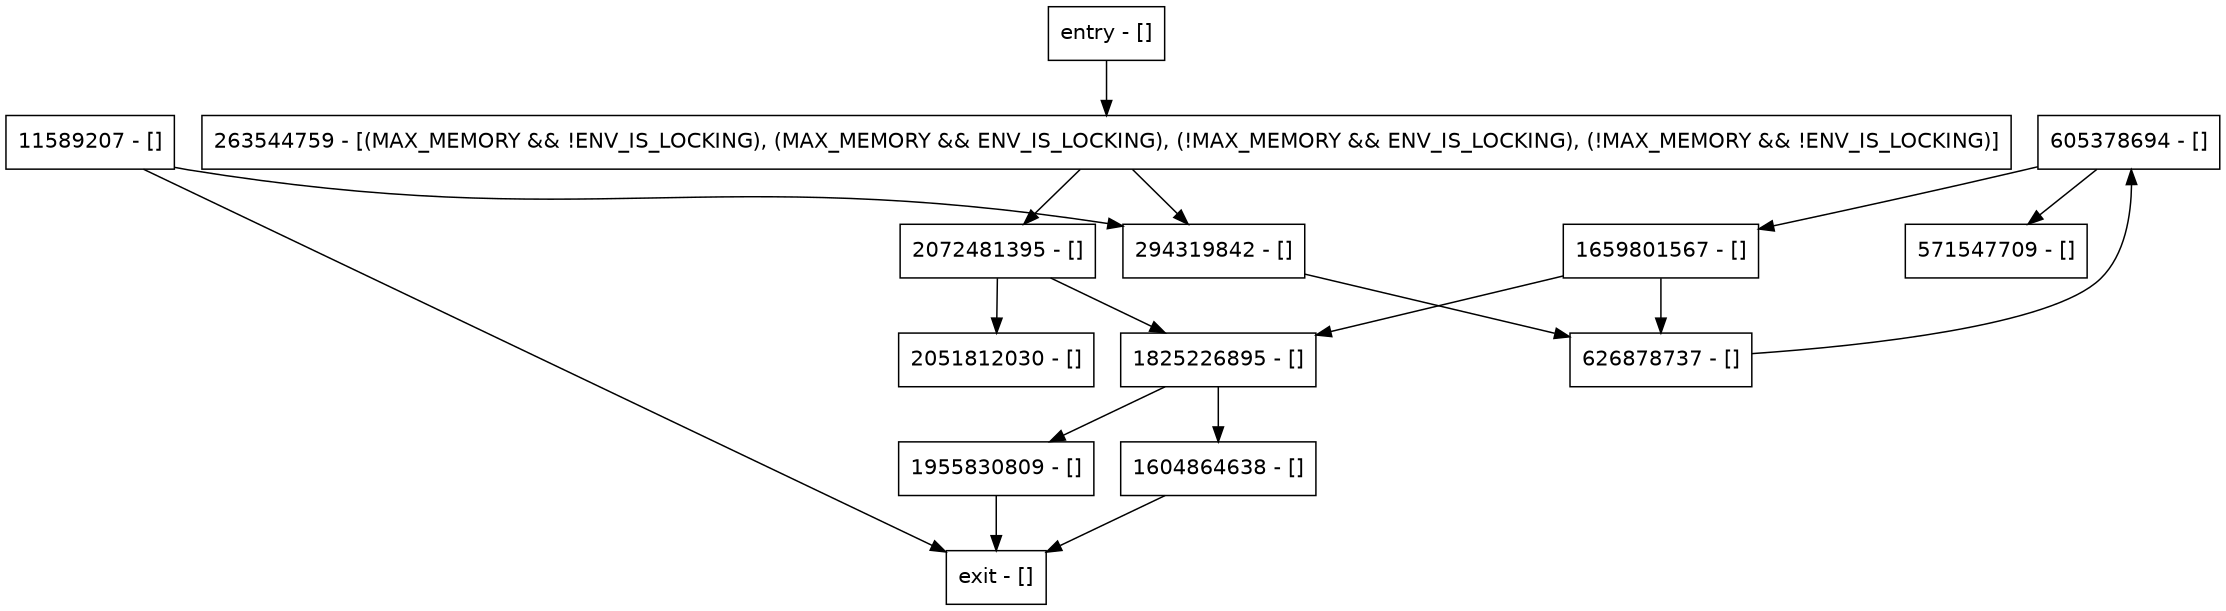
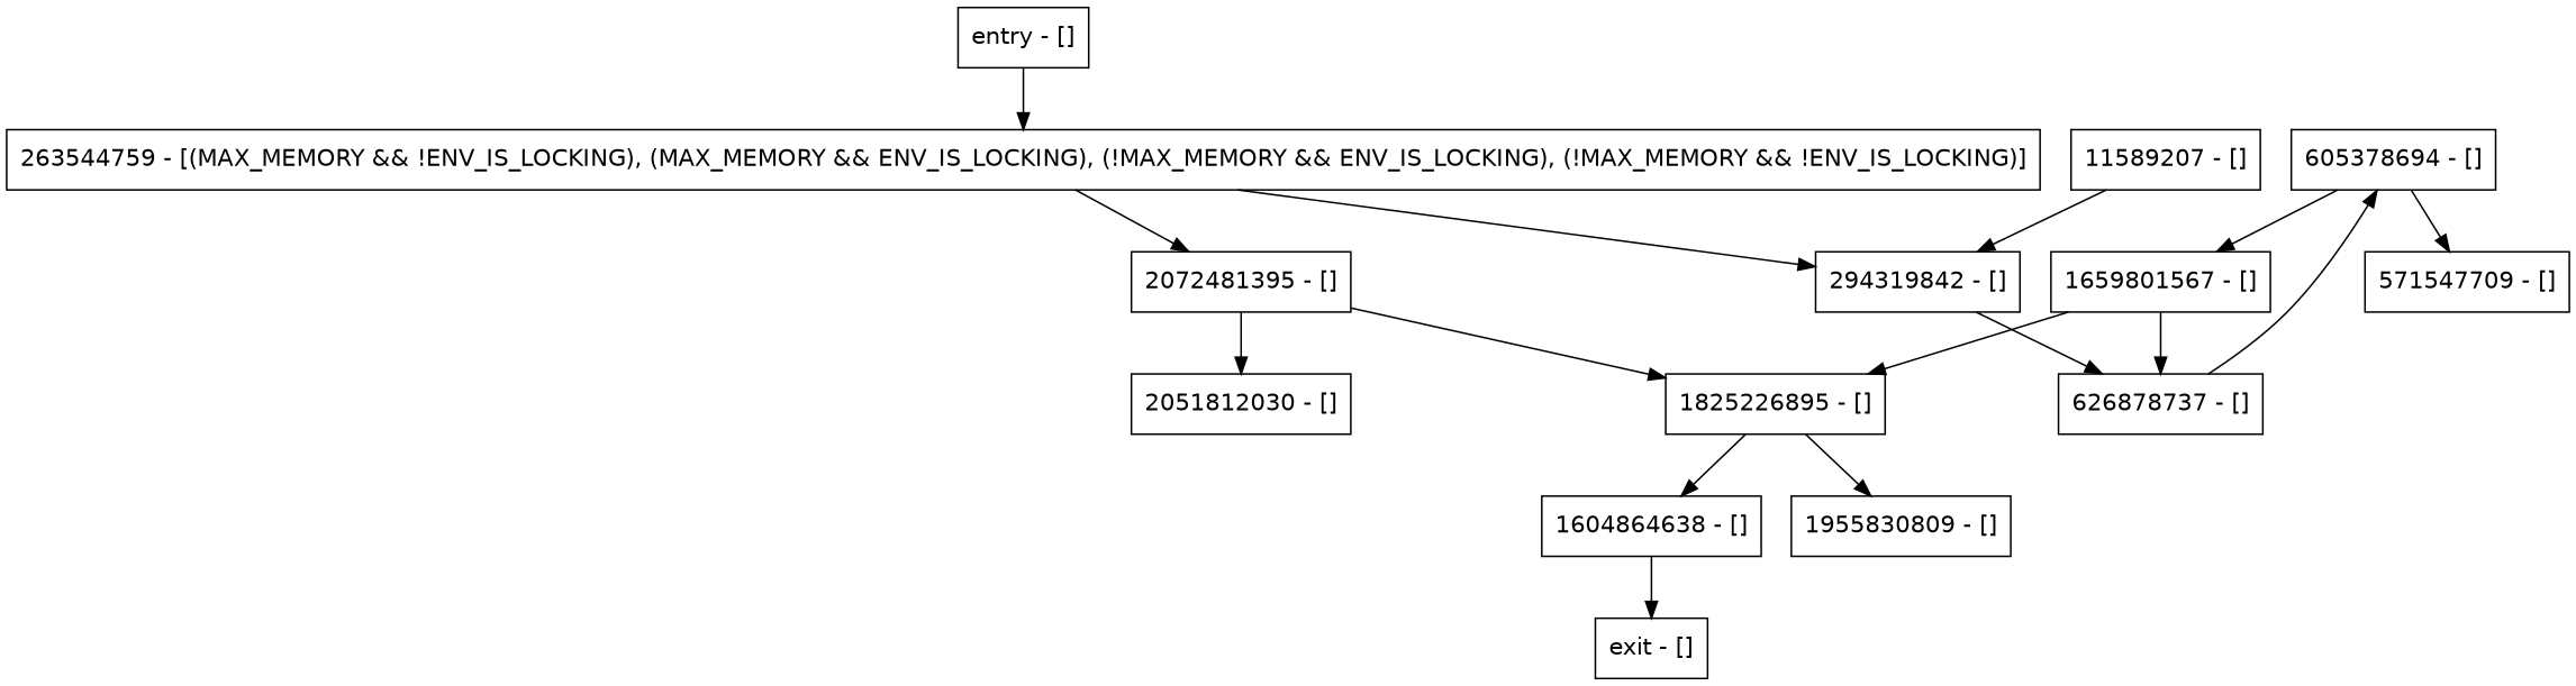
  digraph {
    fontname="DejaVu Sans"
    node [fontname="DejaVu Sans" shape=record]
    edge [fontname="DejaVu Sans"]
    n1 [label="605378694 - []"]
    n2 [label="1659801567 - []"]
    n3 [label="571547709 - []"]
    n4 [label="1825226895 - []"]
    n5 [label="626878737 - []"]
    n6 [label="11589207 - []"]
    n7 [label="exit - []"]
    n8 [label="294319842 - []"]
    n9 [label="1604864638 - []"]
    n10 [label="1955830809 - []"]
    n11 [label="entry - []"]
    n12 [label="263544759 - [(MAX_MEMORY && !ENV_IS_LOCKING), (MAX_MEMORY && ENV_IS_LOCKING), (!MAX_MEMORY && ENV_IS_LOCKING), (!MAX_MEMORY && !ENV_IS_LOCKING)]"]
    n13 [label="2072481395 - []"]
    n14 [label="2051812030 - []"]
    n1 -> n2
    n1 -> n3
    n2 -> n4
    n2 -> n5
    n4 -> n9
    n4 -> n10
    n5 -> n1
-   n6 -> n7
    n6 -> n8
    n8 -> n5
    n9 -> n7
-   n10 -> n7
    n11 -> n12
    n12 -> n8
    n12 -> n13
    n13 -> n4
    n13 -> n14
  }
